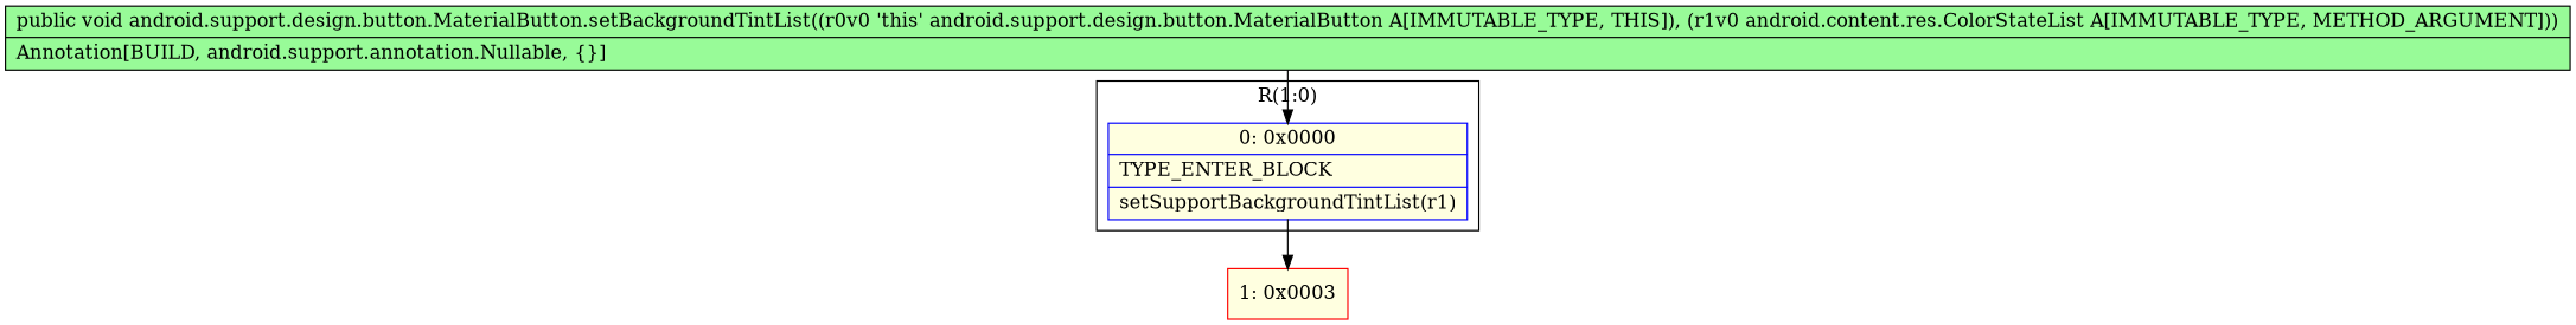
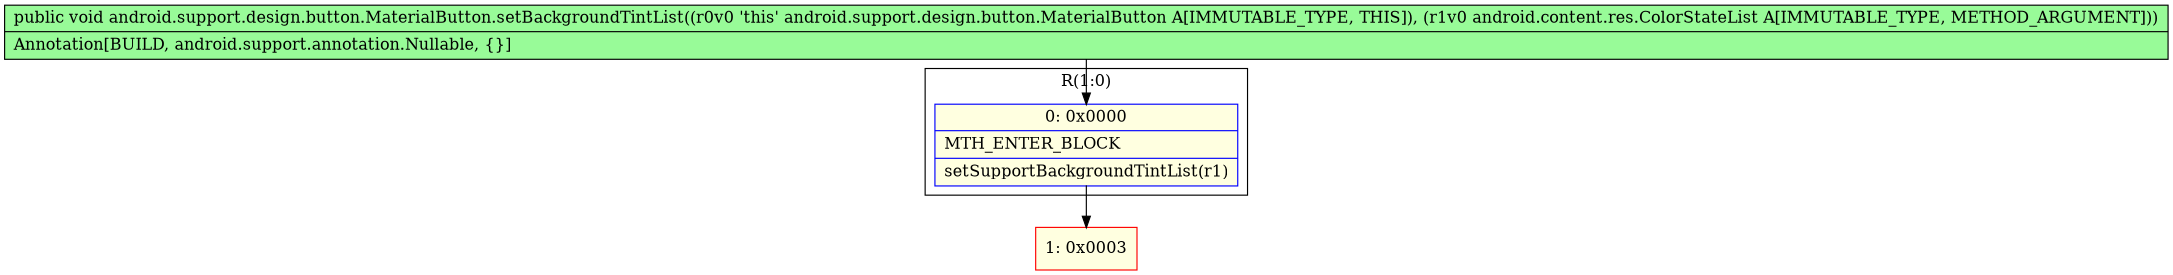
  digraph {
    node [shape=record style=filled fillcolor=lightyellow]
-   n1 [color=blue label="{0\:\ 0x0000|TYPE_ENTER_BLOCK\l|setSupportBackgroundTintList(r1)\l}"]
+   n1 [color=blue label="{0\:\ 0x0000|MTH_ENTER_BLOCK\l|setSupportBackgroundTintList(r1)\l}"]
    n2 [color=red label="{1\:\ 0x0003}"]
    n3 [label="{public void android.support.design.button.MaterialButton.setBackgroundTintList((r0v0 'this' android.support.design.button.MaterialButton A[IMMUTABLE_TYPE, THIS]), (r1v0 android.content.res.ColorStateList A[IMMUTABLE_TYPE, METHOD_ARGUMENT]))  | Annotation[BUILD, android.support.annotation.Nullable, \{\}]\l}" fillcolor=palegreen]
    subgraph cluster_1 {
      label="R(1:0)"
      n1
    }
    n1 -> n2
    n3 -> n1
  }
